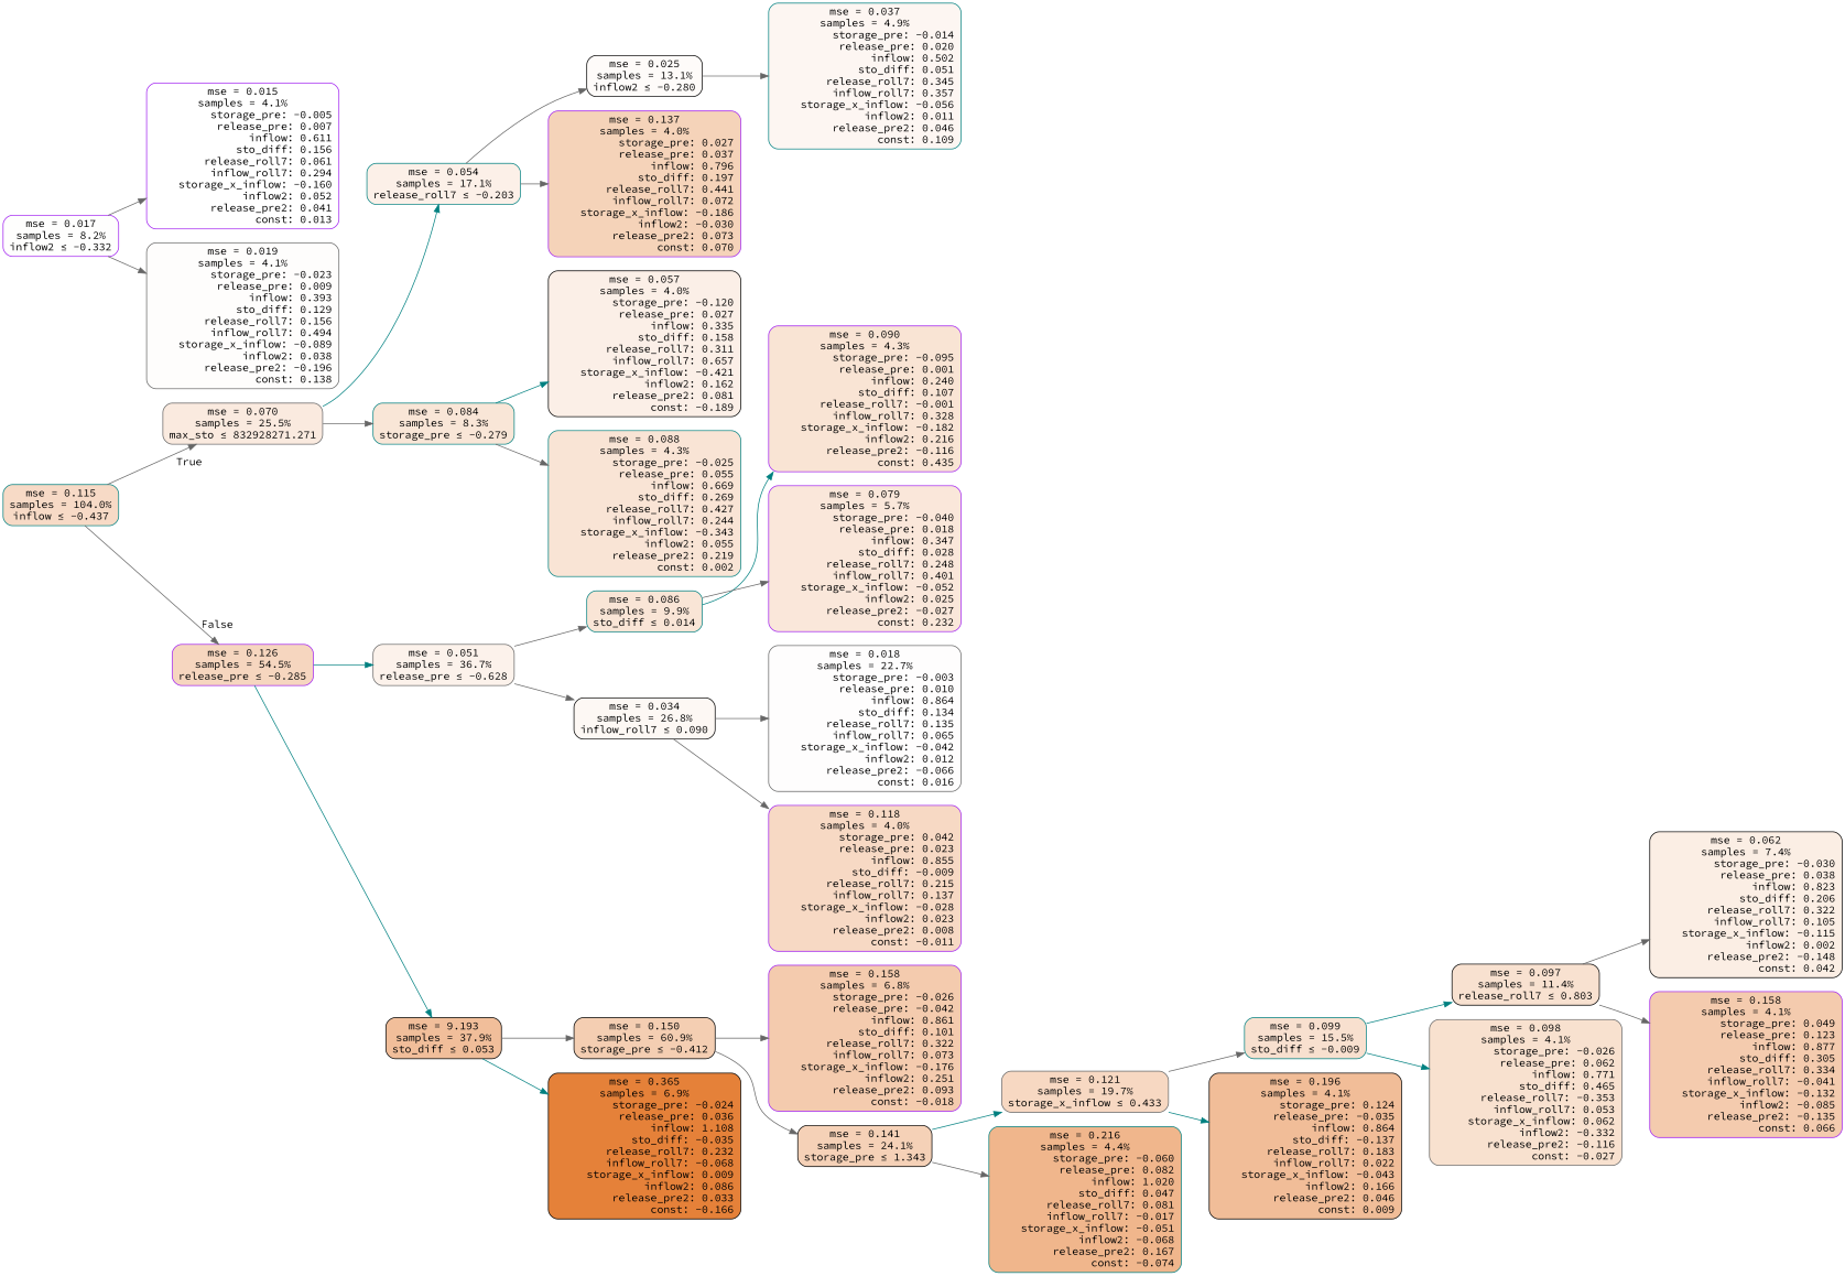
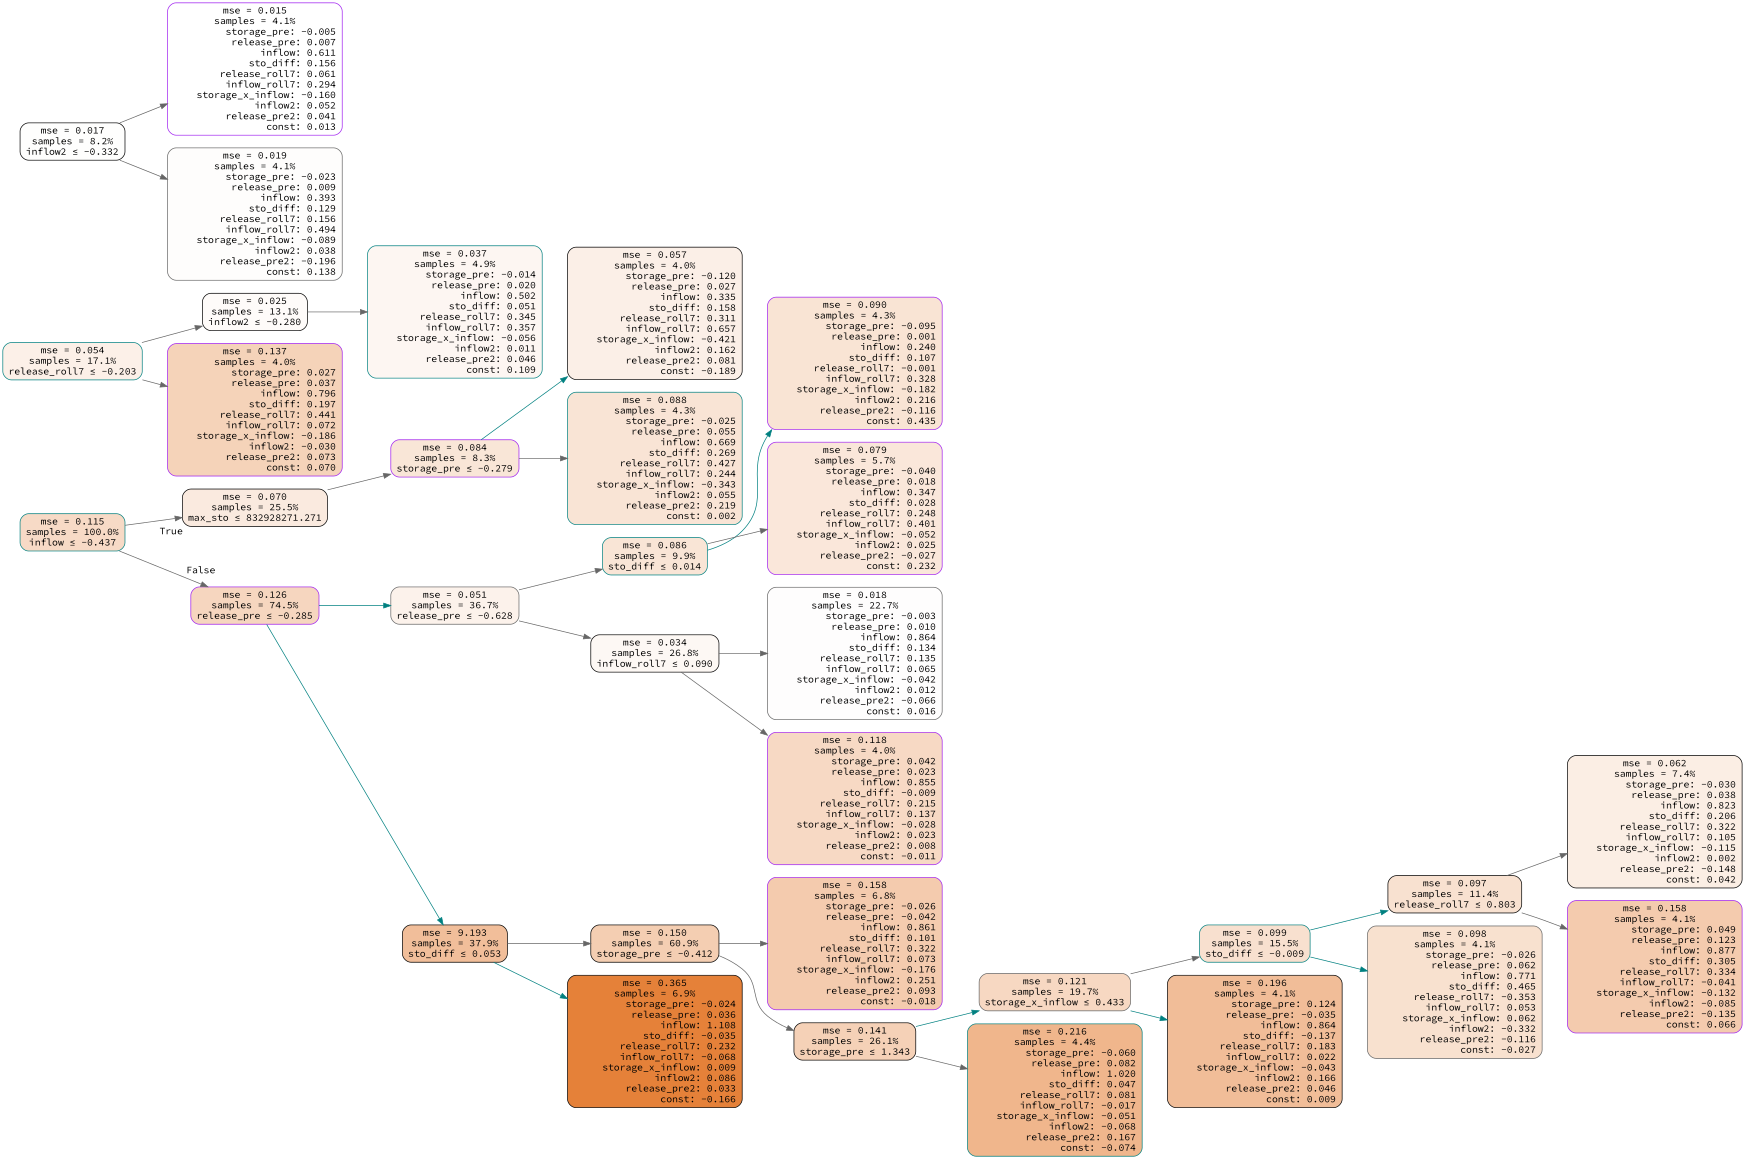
  digraph {
    fontname="Source Code Pro"
    rankdir=LR
    node [color=black fillcolor="#f4cbae" fontname="Source Code Pro" shape=rectangle style="filled, rounded"]
    edge [color=gray40 fontname="Source Code Pro"]
-   n1 [color=teal fillcolor="#f7dac6" label="mse = 0.115\nsamples = 104.0%\ninflow &le; -0.437"]
-   n2 [color=gray40 fillcolor="#faeadf" label="mse = 0.070\nsamples = 25.5%\nmax_sto &le; 832928271.271"]
-   n3 [color=purple fillcolor="#f6d6bf" label="mse = 0.126\nsamples = 54.5%\nrelease_pre &le; -0.285"]
+   n1 [color=teal fillcolor="#f7dac6" label="mse = 0.115\nsamples = 100.0%\ninflow &le; -0.437"]
+   n2 [fillcolor="#faeadf" label="mse = 0.070\nsamples = 25.5%\nmax_sto &le; 832928271.271"]
+   n3 [color=purple fillcolor="#f6d6bf" label="mse = 0.126\nsamples = 74.5%\nrelease_pre &le; -0.285"]
    n4 [color=teal fillcolor="#fcf0e8" label="mse = 0.054\nsamples = 17.1%\nrelease_roll7 &le; -0.203"]
-   n5 [color=teal fillcolor="#f9e6d7" label="mse = 0.084\nsamples = 8.3%\nstorage_pre &le; -0.279"]
+   n5 [color=purple fillcolor="#f9e6d7" label="mse = 0.084\nsamples = 8.3%\nstorage_pre &le; -0.279"]
    n6 [color=gray40 fillcolor="#fcf2eb" label="mse = 0.051\nsamples = 36.7%\nrelease_pre &le; -0.628"]
    n7 [fillcolor="#f1be9a" label="mse = 9.193\nsamples = 37.9%\nsto_diff &le; 0.053"]
    n8 [fillcolor="#fefbf9" label="mse = 0.025\nsamples = 13.1%\ninflow2 &le; -0.280"]
    n9 [color=purple fillcolor="#f5d3b9" label="mse = 0.137\nsamples = 4.0%\n          storage_pre: 0.027\n          release_pre: 0.037\n               inflow: 0.796\n             sto_diff: 0.197\n        release_roll7: 0.441\n         inflow_roll7: 0.072\n    storage_x_inflow: -0.186\n             inflow2: -0.030\n         release_pre2: 0.073\n                const: 0.070"]
    n10 [fillcolor="#fbefe7" label="mse = 0.057\nsamples = 4.0%\n         storage_pre: -0.120\n          release_pre: 0.027\n               inflow: 0.335\n             sto_diff: 0.158\n        release_roll7: 0.311\n         inflow_roll7: 0.657\n    storage_x_inflow: -0.421\n              inflow2: 0.162\n         release_pre2: 0.081\n               const: -0.189"]
    n11 [color=teal fillcolor="#f9e4d5" label="mse = 0.088\nsamples = 4.3%\n         storage_pre: -0.025\n          release_pre: 0.055\n               inflow: 0.669\n             sto_diff: 0.269\n        release_roll7: 0.427\n         inflow_roll7: 0.244\n    storage_x_inflow: -0.343\n              inflow2: 0.055\n         release_pre2: 0.219\n                const: 0.002"]
    n12 [color=teal fillcolor="#fdf6f2" label="mse = 0.037\nsamples = 4.9%\n         storage_pre: -0.014\n          release_pre: 0.020\n               inflow: 0.502\n             sto_diff: 0.051\n        release_roll7: 0.345\n         inflow_roll7: 0.357\n    storage_x_inflow: -0.056\n              inflow2: 0.011\n         release_pre2: 0.046\n                const: 0.109"]
-   n13 [color=purple fillcolor="#fefefd" label="mse = 0.017\nsamples = 8.2%\ninflow2 &le; -0.332"]
+   n13 [fillcolor="#fefefd" label="mse = 0.017\nsamples = 8.2%\ninflow2 &le; -0.332"]
    n14 [color=purple fillcolor="#ffffff" label="mse = 0.015\nsamples = 4.1%\n         storage_pre: -0.005\n          release_pre: 0.007\n               inflow: 0.611\n             sto_diff: 0.156\n        release_roll7: 0.061\n         inflow_roll7: 0.294\n    storage_x_inflow: -0.160\n              inflow2: 0.052\n         release_pre2: 0.041\n                const: 0.013"]
    n15 [color=gray40 fillcolor="#fefdfc" label="mse = 0.019\nsamples = 4.1%\n         storage_pre: -0.023\n          release_pre: 0.009\n               inflow: 0.393\n             sto_diff: 0.129\n        release_roll7: 0.156\n         inflow_roll7: 0.494\n    storage_x_inflow: -0.089\n              inflow2: 0.038\n        release_pre2: -0.196\n                const: 0.138"]
    n16 [color=teal fillcolor="#f9e5d6" label="mse = 0.086\nsamples = 9.9%\nsto_diff &le; 0.014"]
    n17 [fillcolor="#fdf8f4" label="mse = 0.034\nsamples = 26.8%\ninflow_roll7 &le; 0.090"]
    n18 [fillcolor="#f4ceb2" label="mse = 0.150\nsamples = 60.9%\nstorage_pre &le; -0.412"]
    n19 [fillcolor="#e58139" label="mse = 0.365\nsamples = 6.9%\n         storage_pre: -0.024\n          release_pre: 0.036\n               inflow: 1.108\n            sto_diff: -0.035\n        release_roll7: 0.232\n        inflow_roll7: -0.068\n     storage_x_inflow: 0.009\n              inflow2: 0.086\n         release_pre2: 0.033\n               const: -0.166"]
    n20 [color=purple fillcolor="#f9e4d4" label="mse = 0.090\nsamples = 4.3%\n         storage_pre: -0.095\n          release_pre: 0.001\n               inflow: 0.240\n             sto_diff: 0.107\n       release_roll7: -0.001\n         inflow_roll7: 0.328\n    storage_x_inflow: -0.182\n              inflow2: 0.216\n        release_pre2: -0.116\n                const: 0.435"]
    n21 [color=purple fillcolor="#fae7da" label="mse = 0.079\nsamples = 5.7%\n         storage_pre: -0.040\n          release_pre: 0.018\n               inflow: 0.347\n             sto_diff: 0.028\n        release_roll7: 0.248\n         inflow_roll7: 0.401\n    storage_x_inflow: -0.052\n              inflow2: 0.025\n        release_pre2: -0.027\n                const: 0.232"]
    n22 [color=gray40 fillcolor="#fefdfd" label="mse = 0.018\nsamples = 22.7%\n         storage_pre: -0.003\n          release_pre: 0.010\n               inflow: 0.864\n             sto_diff: 0.134\n        release_roll7: 0.135\n         inflow_roll7: 0.065\n    storage_x_inflow: -0.042\n              inflow2: 0.012\n        release_pre2: -0.066\n                const: 0.016"]
    n23 [color=purple fillcolor="#f7d9c4" label="mse = 0.118\nsamples = 4.0%\n          storage_pre: 0.042\n          release_pre: 0.023\n               inflow: 0.855\n            sto_diff: -0.009\n        release_roll7: 0.215\n         inflow_roll7: 0.137\n    storage_x_inflow: -0.028\n              inflow2: 0.023\n         release_pre2: 0.008\n               const: -0.011"]
    n24 [color=purple label="mse = 0.158\nsamples = 6.8%\n         storage_pre: -0.026\n         release_pre: -0.042\n               inflow: 0.861\n             sto_diff: 0.101\n        release_roll7: 0.322\n         inflow_roll7: 0.073\n    storage_x_inflow: -0.176\n              inflow2: 0.251\n         release_pre2: 0.093\n               const: -0.018"]
-   n25 [fillcolor="#f5d1b7" label="mse = 0.141\nsamples = 24.1%\nstorage_pre &le; 1.343"]
+   n25 [fillcolor="#f5d1b7" label="mse = 0.141\nsamples = 26.1%\nstorage_pre &le; 1.343"]
    n26 [color=gray40 fillcolor="#f7d8c2" label="mse = 0.121\nsamples = 19.7%\nstorage_x_inflow &le; 0.433"]
    n27 [color=teal fillcolor="#f0b68c" label="mse = 0.216\nsamples = 4.4%\n         storage_pre: -0.060\n          release_pre: 0.082\n               inflow: 1.020\n             sto_diff: 0.047\n        release_roll7: 0.081\n        inflow_roll7: -0.017\n    storage_x_inflow: -0.051\n             inflow2: -0.068\n         release_pre2: 0.167\n               const: -0.074"]
    n28 [color=teal fillcolor="#f8e0cf" label="mse = 0.099\nsamples = 15.5%\nsto_diff &le; -0.009"]
    n29 [fillcolor="#f1bd98" label="mse = 0.196\nsamples = 4.1%\n          storage_pre: 0.124\n         release_pre: -0.035\n               inflow: 0.864\n            sto_diff: -0.137\n        release_roll7: 0.183\n         inflow_roll7: 0.022\n    storage_x_inflow: -0.043\n              inflow2: 0.166\n         release_pre2: 0.046\n                const: 0.009"]
    n30 [fillcolor="#f8e1d0" label="mse = 0.097\nsamples = 11.4%\nrelease_roll7 &le; 0.803"]
    n31 [color=gray40 fillcolor="#f8e1cf" label="mse = 0.098\nsamples = 4.1%\n         storage_pre: -0.026\n          release_pre: 0.062\n               inflow: 0.771\n             sto_diff: 0.465\n       release_roll7: -0.353\n         inflow_roll7: 0.053\n     storage_x_inflow: 0.062\n             inflow2: -0.332\n        release_pre2: -0.116\n               const: -0.027"]
    n32 [fillcolor="#fbeee4" label="mse = 0.062\nsamples = 7.4%\n         storage_pre: -0.030\n          release_pre: 0.038\n               inflow: 0.823\n             sto_diff: 0.206\n        release_roll7: 0.322\n         inflow_roll7: 0.105\n    storage_x_inflow: -0.115\n              inflow2: 0.002\n        release_pre2: -0.148\n                const: 0.042"]
    n33 [color=purple label="mse = 0.158\nsamples = 4.1%\n          storage_pre: 0.049\n          release_pre: 0.123\n               inflow: 0.877\n             sto_diff: 0.305\n        release_roll7: 0.334\n        inflow_roll7: -0.041\n    storage_x_inflow: -0.132\n             inflow2: -0.085\n        release_pre2: -0.135\n                const: 0.066"]
    n1 -> n2 [headlabel=True labelangle=45 labeldistance=2.5]
    n1 -> n3 [headlabel=False labelangle=-45 labeldistance=2.5]
-   n2 -> n4 [color=teal]
    n2 -> n5
    n3 -> n6 [color=teal]
    n3 -> n7 [color=teal]
    n4 -> n8
    n4 -> n9
    n5 -> n10 [color=teal]
    n5 -> n11
    n6 -> n16
    n6 -> n17
    n7 -> n18
    n7 -> n19 [color=teal]
    n8 -> n12
    n13 -> n14
    n13 -> n15
    n16 -> n20 [color=teal]
    n16 -> n21
    n17 -> n22
    n17 -> n23
    n18 -> n24
    n18 -> n25
    n25 -> n26 [color=teal]
    n25 -> n27
    n26 -> n28
    n26 -> n29 [color=teal]
    n28 -> n30 [color=teal]
    n28 -> n31 [color=teal]
    n30 -> n32
    n30 -> n33
  }
